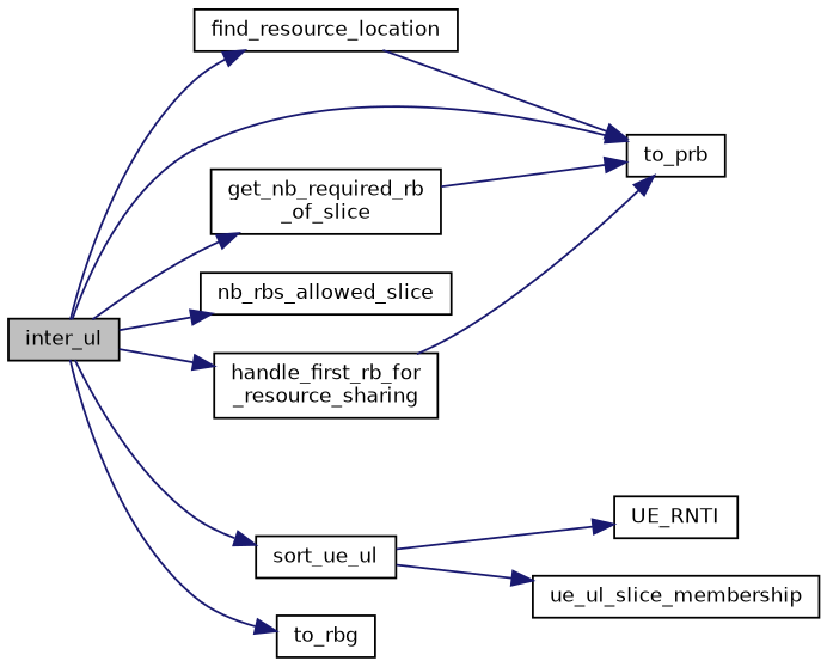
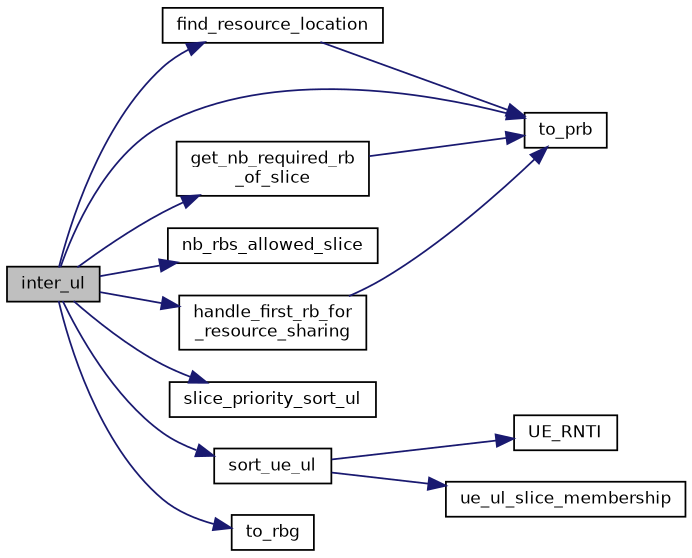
  digraph {
    rankdir=LR
    node [color=black fillcolor=white fontname=Helvetica fontsize=10 shape=record style=filled]
    edge [color=midnightblue fontname=Helvetica fontsize=10 labelfontname=Helvetica labelfontsize=10 style=solid]
    n1 [fillcolor=grey75 fontcolor=black height=0.2 label=inter_ul width=0.4]
    n2 [height=0.2 label=find_resource_location width=0.4]
    n3 [height=0.2 label=to_prb width=0.4]
    n4 [height=0.2 label="get_nb_required_rb\l_of_slice" width=0.4]
    n5 [height=0.2 label=nb_rbs_allowed_slice width=0.4]
    n6 [height=0.2 label="handle_first_rb_for\l_resource_sharing" width=0.4]
+   n7 [height=0.2 label=slice_priority_sort_ul width=0.4]
    n8 [height=0.2 label=sort_ue_ul width=0.4]
    n9 [height=0.2 label=to_rbg width=0.4]
    n10 [height=0.2 label=UE_RNTI width=0.4]
    n11 [height=0.2 label=ue_ul_slice_membership width=0.4]
    n1 -> n2
    n1 -> n3
    n1 -> n4
    n1 -> n5
    n1 -> n6
+   n1 -> n7
    n1 -> n8
    n1 -> n9
    n2 -> n3
    n4 -> n3
    n6 -> n3
    n8 -> n10
    n8 -> n11
  }
